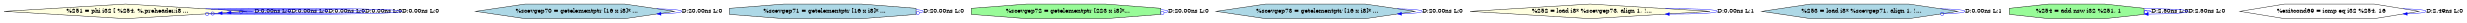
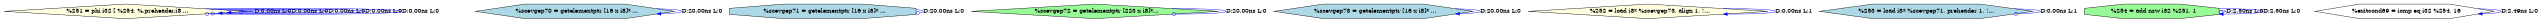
  digraph {
    node [fillcolor=lightblue shape=hexagon style=filled]
    edge [arrowhead=odot color=blue]
    n1 [fillcolor=lightyellow label="  %251 = phi i32 [ %254, %.preheader.i8 ..." shape=diamond]
    n2 [label="  %scevgep70 = getelementptr [16 x i8]* ..."]
    n3 [label="  %scevgep71 = getelementptr [16 x i8]* ..." shape=octagon]
-   n4 [fillcolor=palegreen label="  %scevgep72 = getelementptr [223 x i8]*..." shape=octagon]
+   n4 [fillcolor=palegreen label="  %scevgep72 = getelementptr [223 x i8]*..." shape=diamond]
    n5 [label="  %scevgep73 = getelementptr [16 x i8]* ..."]
    n6 [fillcolor=lightyellow label="  %252 = load i8* %scevgep73, align 1, !..." shape=diamond]
-   n7 [label="  %253 = load i8* %scevgep71, align 1, !..."]
+   n7 [label="%253 = load i8* %scevgep71, preheader 1, !..."]
    n8 [fillcolor=palegreen label="  %254 = add nsw i32 %251, 1" shape=octagon]
    n9 [fillcolor=white label="  %exitcond69 = icmp eq i32 %254, 16"]
    n1 -> n1 [label="D:0.00ns L:0"]
    n1 -> n1 [arrowhead=normal label="D:0.00ns L:0"]
    n1 -> n1 [arrowhead=normal label="D:0.00ns L:0"]
    n1 -> n1 [label="D:0.00ns L:0"]
    n1 -> n1 [label="D:0.00ns L:0"]
    n2 -> n2 [arrowhead=normal label="D:20.00ns L:0"]
    n3 -> n3 [label="D:20.00ns L:0"]
    n4 -> n4 [label="D:20.00ns L:0"]
    n5 -> n5 [arrowhead=normal label="D:20.00ns L:0"]
    n6 -> n6 [arrowhead=normal label="D:0.00ns L:1"]
    n7 -> n7 [label="D:0.00ns L:1"]
    n8 -> n8 [label="D:2.50ns L:0"]
    n8 -> n8 [arrowhead=normal label="D:2.50ns L:0"]
    n9 -> n9 [arrowhead=normal label="D:2.49ns L:0"]
  }
